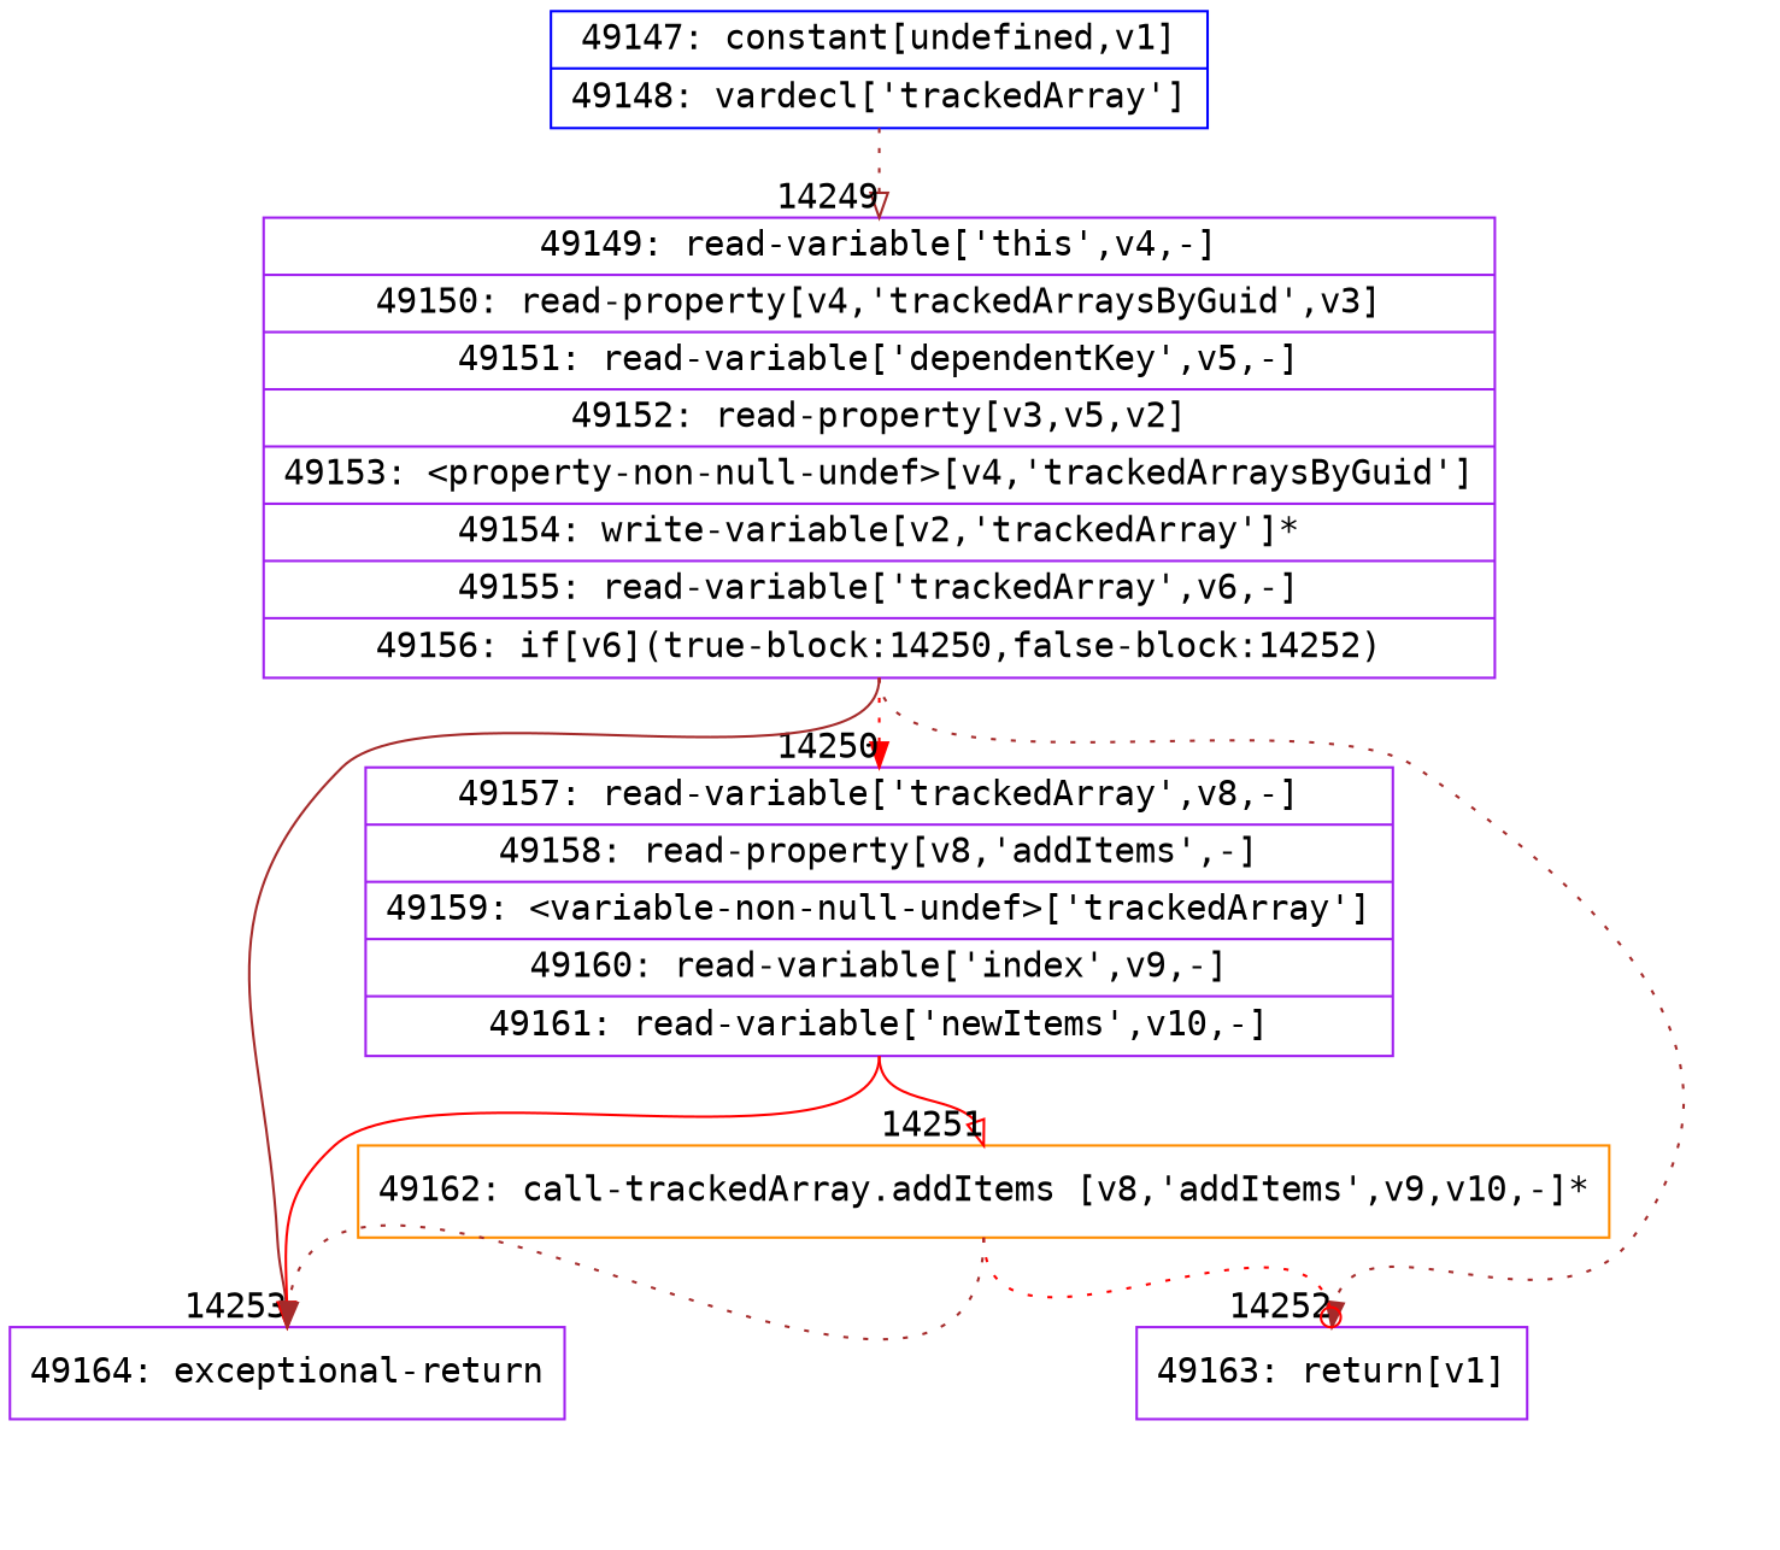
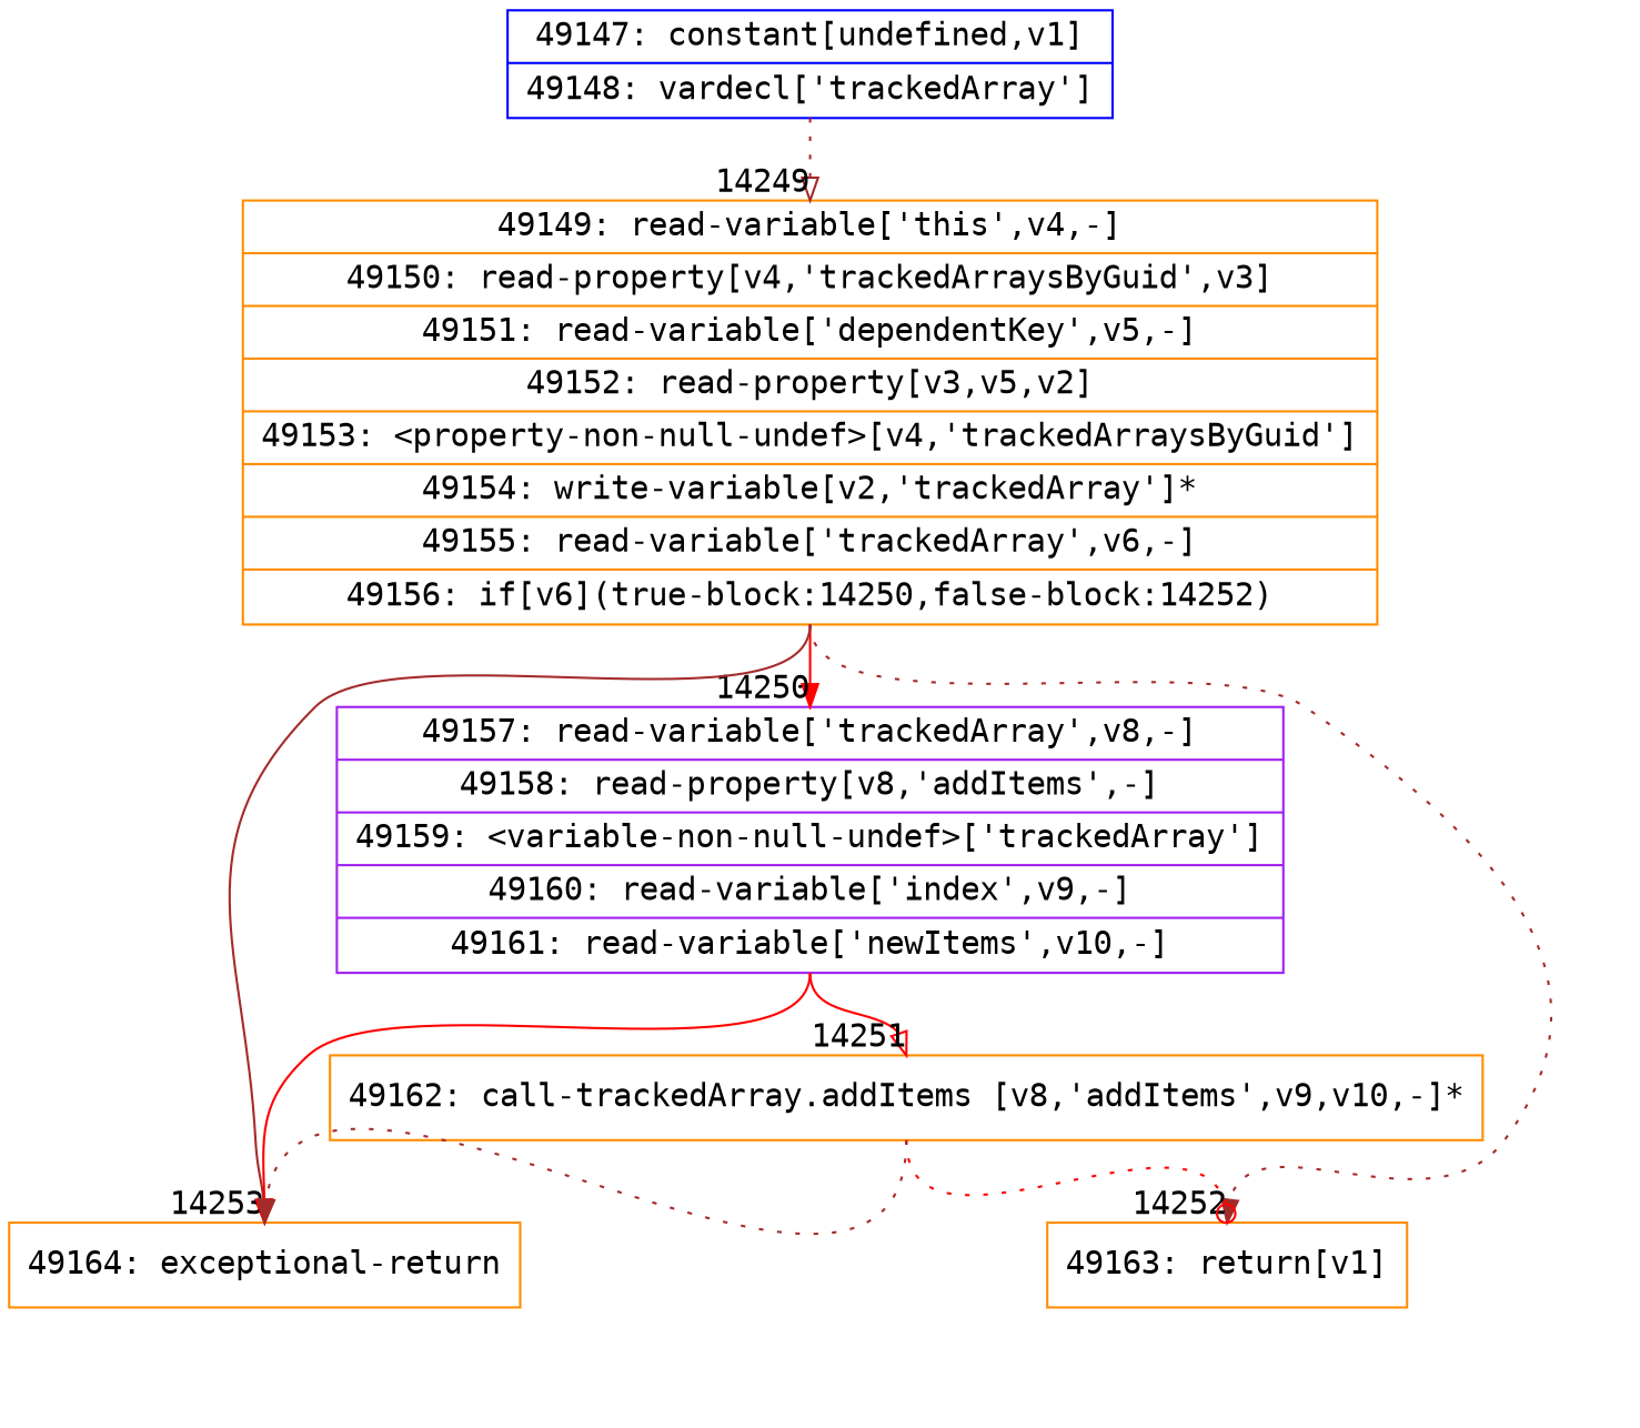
  digraph {
    fontname="DejaVu Sans Mono"
    rankdir=TD
    node [color=purple fontname="DejaVu Sans Mono" shape=record]
    edge [arrowhead=onormal color=brown fontname="DejaVu Sans Mono" headport=n style=dotted tailport=s]
    n1 [color=blue label="{49147: constant[undefined,v1]|49148: vardecl['trackedArray']}"]
-   n2 [label="{49149: read-variable['this',v4,-]|49150: read-property[v4,'trackedArraysByGuid',v3]|49151: read-variable['dependentKey',v5,-]|49152: read-property[v3,v5,v2]|49153: \<property-non-null-undef\>[v4,'trackedArraysByGuid']|49154: write-variable[v2,'trackedArray']*|49155: read-variable['trackedArray',v6,-]|49156: if[v6](true-block:14250,false-block:14252)}"]
+   n2 [color=darkorange label="{49149: read-variable['this',v4,-]|49150: read-property[v4,'trackedArraysByGuid',v3]|49151: read-variable['dependentKey',v5,-]|49152: read-property[v3,v5,v2]|49153: \<property-non-null-undef\>[v4,'trackedArraysByGuid']|49154: write-variable[v2,'trackedArray']*|49155: read-variable['trackedArray',v6,-]|49156: if[v6](true-block:14250,false-block:14252)}"]
    n3 [label="{49157: read-variable['trackedArray',v8,-]|49158: read-property[v8,'addItems',-]|49159: \<variable-non-null-undef\>['trackedArray']|49160: read-variable['index',v9,-]|49161: read-variable['newItems',v10,-]}"]
-   n4 [label="{49163: return[v1]}"]
-   n5 [label="{49164: exceptional-return}"]
+   n4 [color=darkorange label="{49163: return[v1]}"]
+   n5 [color=darkorange label="{49164: exceptional-return}"]
    n6 [color=darkorange label="{49162: call-trackedArray.addItems [v8,'addItems',v9,v10,-]*}"]
    n1 -> n2 [headlabel="      14249"]
-   n2 -> n3 [arrowhead=normal color=red headlabel="      14250"]
+   n2 -> n3 [arrowhead=normal color=red headlabel="      14250" style=solid]
    n2 -> n4 [arrowhead=normal headlabel="      14252"]
    n2 -> n5 [headlabel="      14253" style=solid]
    n3 -> n5 [color=red style=solid]
    n3 -> n6 [color=red headlabel="      14251" style=solid]
    n6 -> n4 [arrowhead=odot color=red]
    n6 -> n5 [arrowhead=normal]
  }
